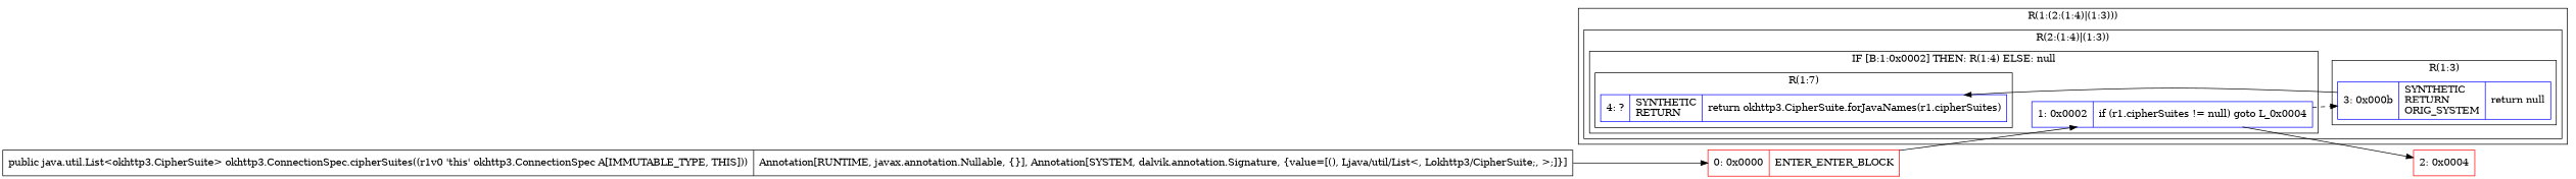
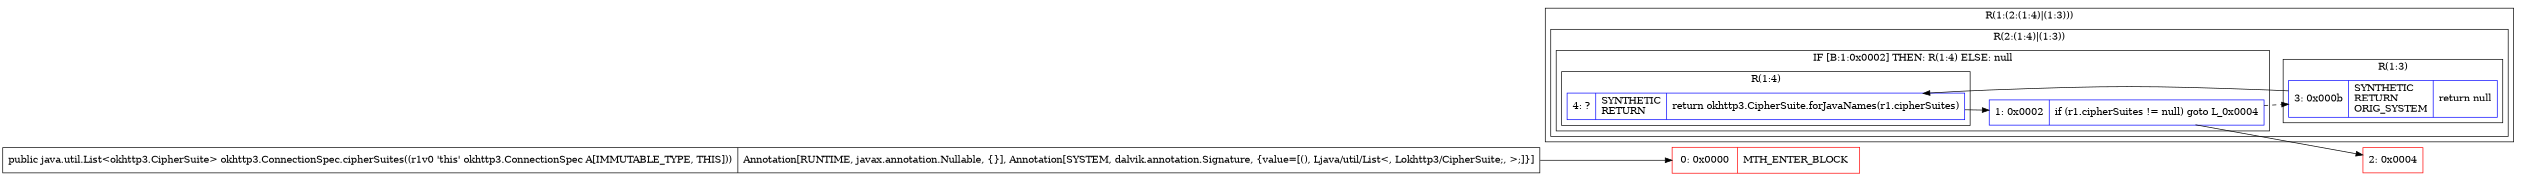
  digraph {
    rankdir=LR
    node [color=blue shape=record]
    n1 [label="{4\:\ ?|SYNTHETIC\lRETURN\l|return okhttp3.CipherSuite.forJavaNames(r1.cipherSuites)\l}"]
    n2 [label="{1\:\ 0x0002|if (r1.cipherSuites != null) goto L_0x0004\l}"]
    n3 [label="{3\:\ 0x000b|SYNTHETIC\lRETURN\lORIG_SYSTEM\l|return null\l}"]
    n4 [color=red label="{2\:\ 0x0004}"]
-   n5 [color=red label="{0\:\ 0x0000|ENTER_ENTER_BLOCK\l}"]
+   n5 [color=red label="{0\:\ 0x0000|MTH_ENTER_BLOCK\l}"]
    n6 [label="{public java.util.List\<okhttp3.CipherSuite\> okhttp3.ConnectionSpec.cipherSuites((r1v0 'this' okhttp3.ConnectionSpec A[IMMUTABLE_TYPE, THIS]))  | Annotation[RUNTIME, javax.annotation.Nullable, \{\}], Annotation[SYSTEM, dalvik.annotation.Signature, \{value=[(), Ljava\/util\/List\<, Lokhttp3\/CipherSuite;, \>;]\}]\l}" color=""]
    subgraph cluster_1 {
      label="R(1:(2:(1:4)|(1:3)))"
      subgraph cluster_2 {
        label="R(2:(1:4)|(1:3))"
        subgraph cluster_3 {
          label="IF [B:1:0x0002] THEN: R(1:4) ELSE: null"
          n2
          subgraph cluster_4 {
-           label="R(1:7)"
+           label="R(1:4)"
            n1
          }
        }
        subgraph cluster_5 {
          label="R(1:3)"
          n3
        }
      }
    }
    n2 -> n3 [style=dashed]
    n2 -> n4
    n3 -> n1
-   n5 -> n2
+   n1 -> n2
    n6 -> n5
  }
